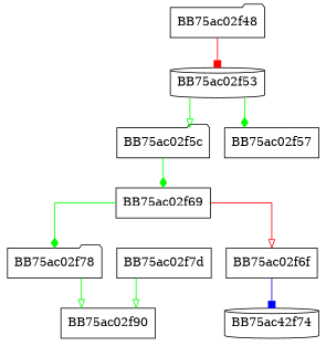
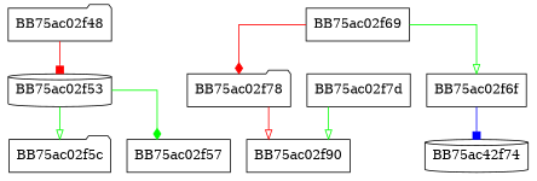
  digraph {
    splines=ortho
    node [shape=box]
    edge [arrowhead=onormal color=green]
    BB75ac02f48 [shape=folder]
    BB75ac02f53 [shape=cylinder]
    BB75ac02f5c [shape=folder]
    BB75ac02f69
    BB75ac02f57
    BB75ac02f78 [shape=folder]
    BB75ac02f6f
    BB75ac02f90
    n9 [label=BB75ac42f74 shape=cylinder]
    BB75ac02f7d
    BB75ac02f48 -> BB75ac02f53 [arrowhead=box color=red]
    BB75ac02f53 -> BB75ac02f5c
    BB75ac02f53 -> BB75ac02f57 [arrowhead=diamond]
-   BB75ac02f5c -> BB75ac02f69 [arrowhead=diamond]
-   BB75ac02f69 -> BB75ac02f78 [arrowhead=diamond]
-   BB75ac02f69 -> BB75ac02f6f [color=red]
-   BB75ac02f78 -> BB75ac02f90
+   BB75ac02f69 -> BB75ac02f78 [arrowhead=diamond color=red]
+   BB75ac02f69 -> BB75ac02f6f
+   BB75ac02f78 -> BB75ac02f90 [color=red]
    BB75ac02f6f -> n9 [arrowhead=box color=blue]
    BB75ac02f7d -> BB75ac02f90
  }
